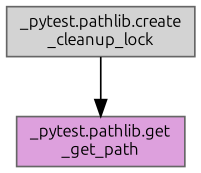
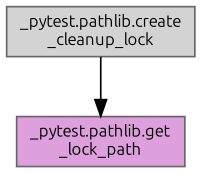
  digraph {
    rankdir=TB
    fontname=Ubuntu
    node [fontname=Ubuntu fontsize=10 shape=box style=filled]
    n1 [color=gray40 fillcolor=lightgrey fontcolor=black height=0.2 label="_pytest.pathlib.create\l_cleanup_lock" width=0.4]
-   n2 [color=grey40 fillcolor=plum height=0.2 label="_pytest.pathlib.get\l_get_path" width=0.4]
+   n2 [color=grey40 fillcolor=plum height=0.2 label="_pytest.pathlib.get\l_lock_path" width=0.4]
    n1 -> n2 [color=black fontname=Ubuntu fontsize=10 labelfontname=Helvetica labelfontsize=10 style=solid]
  }
